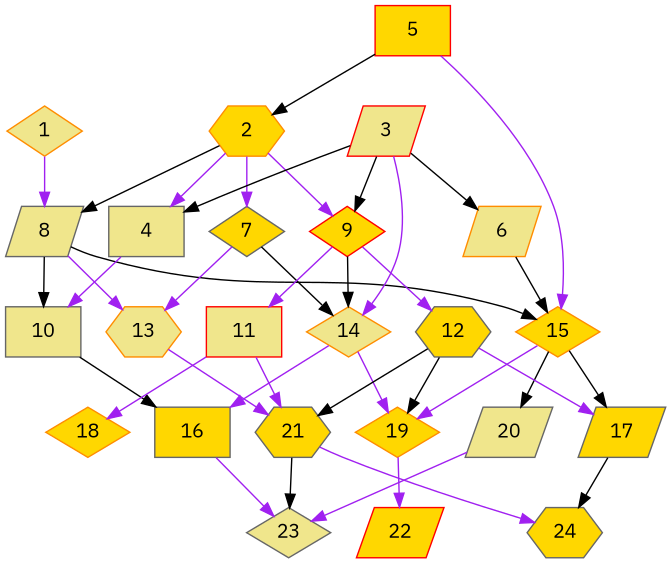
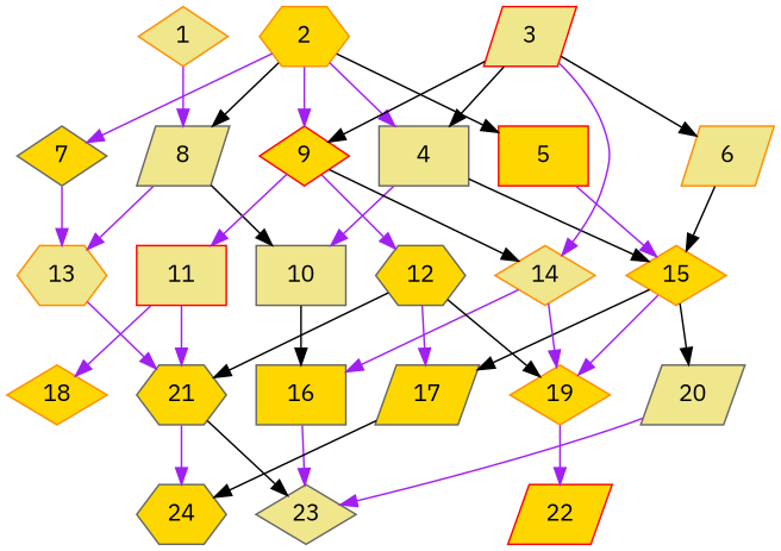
  digraph {
    fontname="IBM Plex Sans"
    node [alpha=0.14 color=gray40 fillcolor=gold fontname="IBM Plex Sans" shape=diamond style=filled]
    edge [color=purple fontname="IBM Plex Sans"]
    1 [alpha=0.18 color=darkorange expect_size=1550243225443237888000 fillcolor=khaki]
    8 [alpha=0.08 expect_size=205509004430316512 fillcolor=khaki shape=parallelogram]
    10 [alpha=0.17 expect_size=9014692922587444 fillcolor=khaki shape=box]
    15 [alpha=0.17 color=darkorange expect_size=83391030347150528]
    13 [alpha=0.15 color=darkorange expect_size=353481387500442624 fillcolor=khaki shape=hexagon]
    16 [alpha=0.20 expect_size=70265458624456296 shape=box]
    19 [alpha=0.03 color=darkorange expect_size=738217329569038336000]
    17 [alpha=0.02 expect_size=29627241315930832 shape=parallelogram]
    20 [expect_size=61514325959887496 fillcolor=khaki shape=parallelogram]
    21 [expect_size=7283414466035712000 shape=hexagon]
    2 [color=darkorange expect_size=24797934649547608 shape=hexagon]
    4 [alpha=0.06 expect_size=70066174775486392 fillcolor=khaki shape=box]
    5 [alpha=0.11 color=red expect_size=2337054549198109671424 shape=box]
    7 [alpha=0.13 expect_size=1729861608009629696000]
    9 [alpha=0.09 color=red expect_size=27106979766961876]
    14 [alpha=0.11 color=darkorange expect_size=816654842642656512 fillcolor=khaki]
    11 [alpha=0.10 color=red expect_size=3158779849300229 fillcolor=khaki shape=box]
    12 [alpha=0.11 expect_size=500057602211868311552 shape=hexagon]
    18 [color=darkorange expect_size=309777703150796544]
    3 [alpha=0.03 color=red expect_size=18403668977639528 fillcolor=khaki shape=parallelogram]
    6 [alpha=0.01 color=darkorange expect_size=2253480206803761364992 fillcolor=khaki shape=parallelogram]
    23 [alpha=0.08 expect_size=218316499630220640 fillcolor=khaki]
    22 [alpha=0.09 color=red expect_size=1947801823381481 shape=parallelogram]
    24 [alpha=0.11 expect_size=30983336587656764 shape=hexagon]
    1 -> 8
    8 -> 10 [color=black]
-   8 -> 15 [color=black]
+   4 -> 15 [color=black]
    8 -> 13
    10 -> 16 [color=black]
    15 -> 19
    15 -> 17 [color=black]
    15 -> 20 [color=black]
    13 -> 21
    16 -> 23
    19 -> 22
    17 -> 24 [color=black]
    20 -> 23
    21 -> 23 [color=black]
    21 -> 24
    2 -> 8 [color=black]
    2 -> 4
-   5 -> 2 [color=black]
+   2 -> 5 [color=black]
    2 -> 7
    2 -> 9
    4 -> 10
    5 -> 15
    7 -> 13
-   7 -> 14 [color=black]
    9 -> 14 [color=black]
    9 -> 11
    9 -> 12
    14 -> 16
    14 -> 19
    11 -> 21
    11 -> 18
    12 -> 19 [color=black]
    12 -> 17
    12 -> 21 [color=black]
    3 -> 4 [color=black]
    3 -> 9 [color=black]
    3 -> 14
    3 -> 6 [color=black]
    6 -> 15 [color=black]
  }
